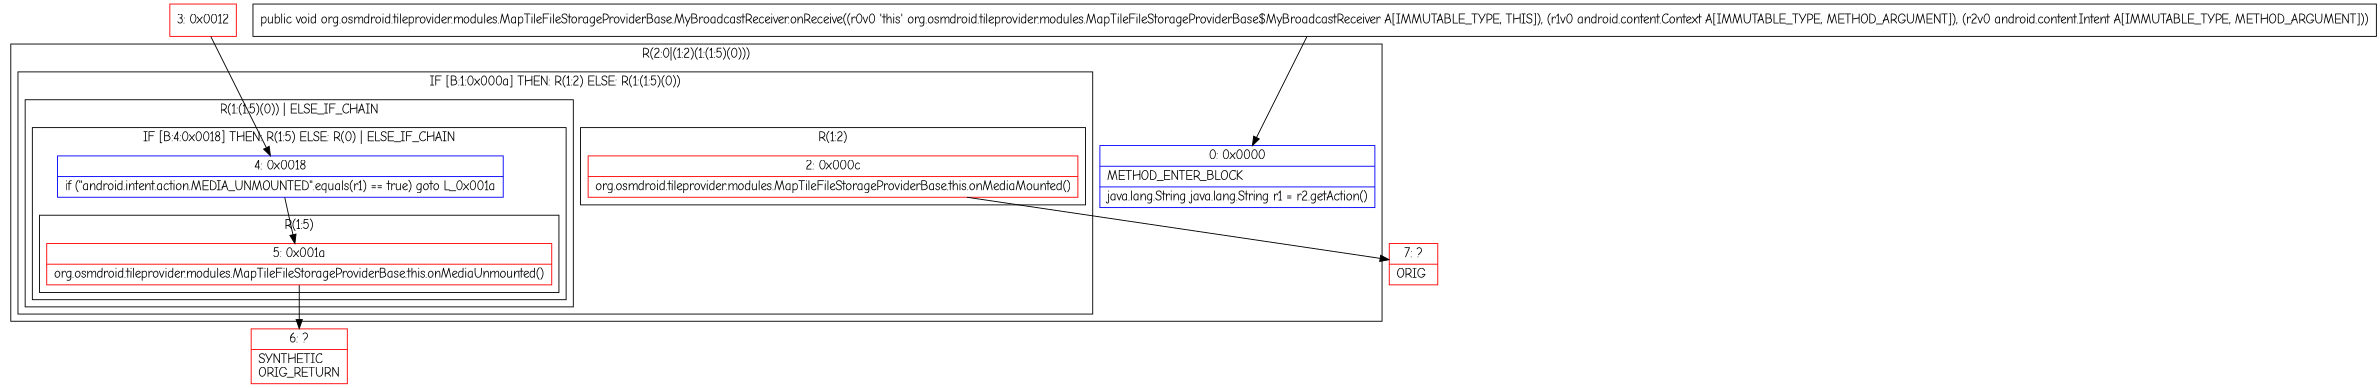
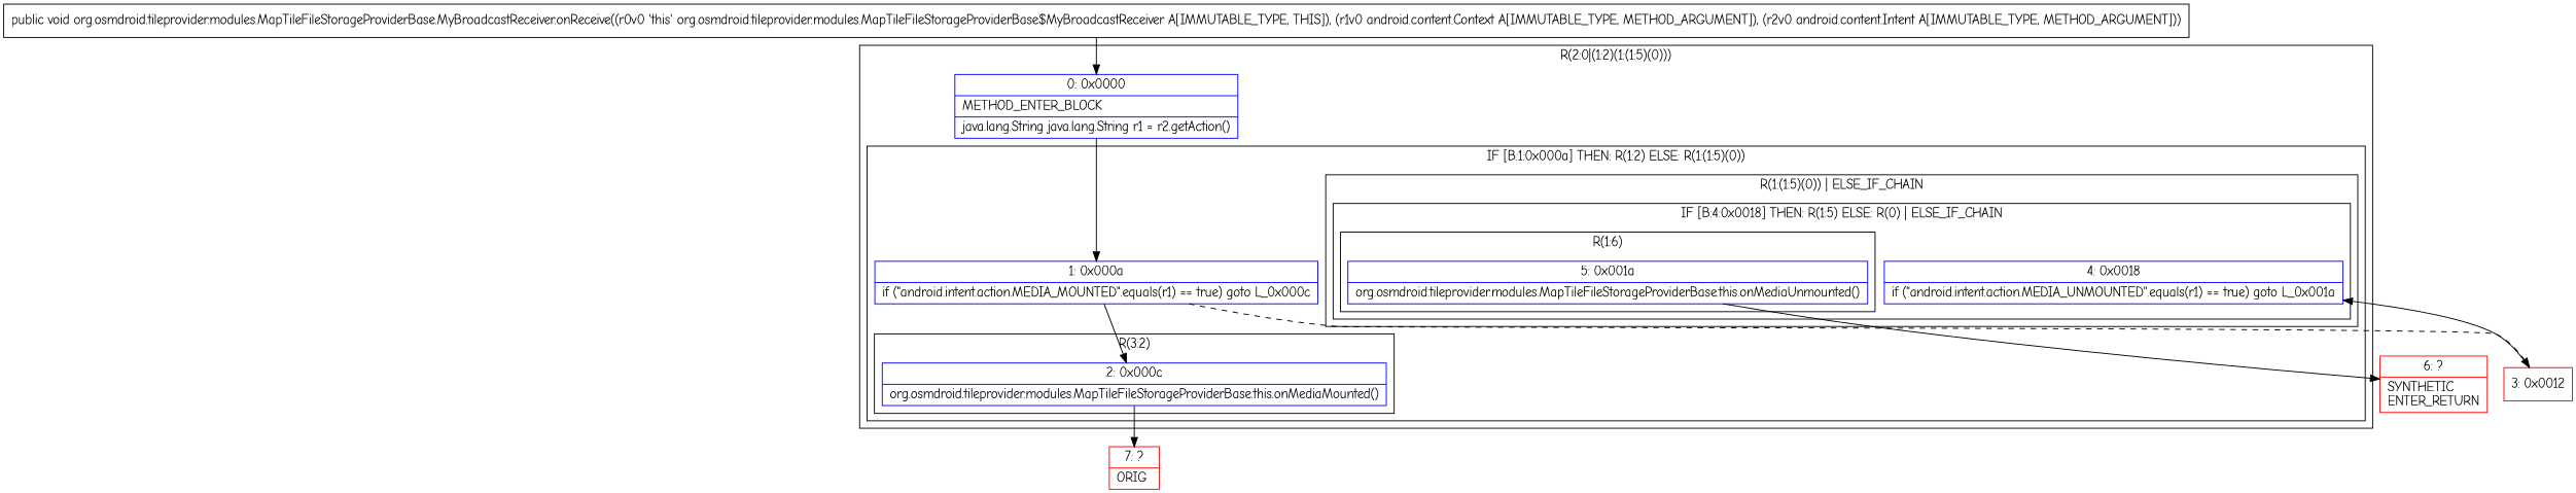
  digraph {
    fontname="Comic Neue"
    node [color=blue fontname="Comic Neue" shape=record]
    edge [fontname="Comic Neue"]
-   n1 [color=red label="{2\:\ 0x000c|org.osmdroid.tileprovider.modules.MapTileFileStorageProviderBase.this.onMediaMounted()\l}"]
-   n2 [color=red label="{5\:\ 0x001a|org.osmdroid.tileprovider.modules.MapTileFileStorageProviderBase.this.onMediaUnmounted()\l}"]
+   n1 [label="{2\:\ 0x000c|org.osmdroid.tileprovider.modules.MapTileFileStorageProviderBase.this.onMediaMounted()\l}"]
+   n2 [label="{5\:\ 0x001a|org.osmdroid.tileprovider.modules.MapTileFileStorageProviderBase.this.onMediaUnmounted()\l}"]
    n3 [label="{4\:\ 0x0018|if (\"android.intent.action.MEDIA_UNMOUNTED\".equals(r1) == true) goto L_0x001a\l}"]
+   n4 [label="{1\:\ 0x000a|if (\"android.intent.action.MEDIA_MOUNTED\".equals(r1) == true) goto L_0x000c\l}"]
    n5 [label="{0\:\ 0x0000|METHOD_ENTER_BLOCK\l|java.lang.String java.lang.String r1 = r2.getAction()\l}"]
    n6 [color=red label="{7\:\ ?|ORIG\l}"]
-   n7 [color=red label="{6\:\ ?|SYNTHETIC\lORIG_RETURN\l}"]
+   n7 [color=red label="{6\:\ ?|SYNTHETIC\lENTER_RETURN\l}"]
    n8 [color=red label="{3\:\ 0x0012}"]
    n9 [label="{public void org.osmdroid.tileprovider.modules.MapTileFileStorageProviderBase.MyBroadcastReceiver.onReceive((r0v0 'this' org.osmdroid.tileprovider.modules.MapTileFileStorageProviderBase$MyBroadcastReceiver A[IMMUTABLE_TYPE, THIS]), (r1v0 android.content.Context A[IMMUTABLE_TYPE, METHOD_ARGUMENT]), (r2v0 android.content.Intent A[IMMUTABLE_TYPE, METHOD_ARGUMENT])) }" color=""]
    subgraph cluster_1 {
      label="R(2:0|(1:2)(1:(1:5)(0)))"
      n5
      subgraph cluster_2 {
        label="IF [B:1:0x000a] THEN: R(1:2) ELSE: R(1:(1:5)(0))"
+       n4
        subgraph cluster_3 {
-         label="R(1:2)"
+         label="R(3:2)"
          n1
        }
        subgraph cluster_4 {
          label="R(1:(1:5)(0)) | ELSE_IF_CHAIN\l"
          subgraph cluster_5 {
            label="IF [B:4:0x0018] THEN: R(1:5) ELSE: R(0) | ELSE_IF_CHAIN\l"
            n3
            subgraph cluster_6 {
-             label="R(1:5)"
+             label="R(1:6)"
              n2
            }
            subgraph cluster_7 {
              label="R(0)"
            }
          }
        }
      }
    }
    n1 -> n6
    n2 -> n7
-   n3 -> n2
+   n4 -> n1
+   n4 -> n8 [style=dashed]
+   n5 -> n4
    n8 -> n3
    n9 -> n5
  }
